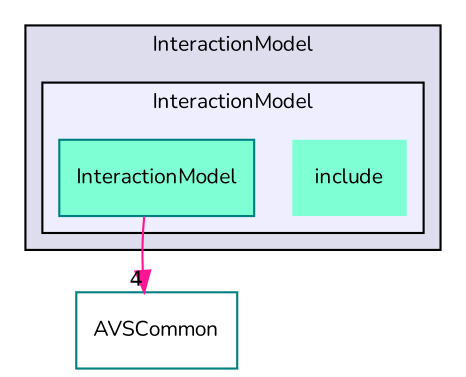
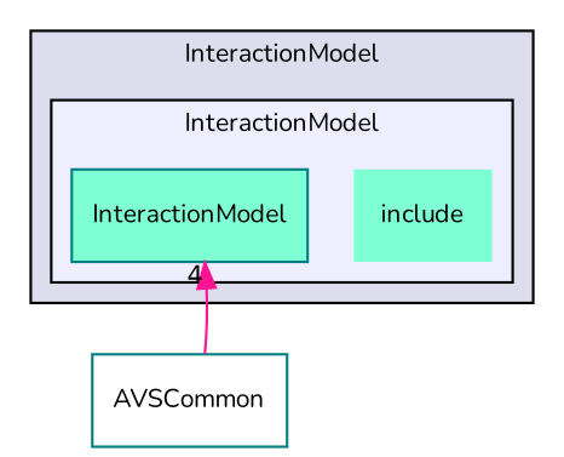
  digraph {
    compound=true
    fontname=Nunito
    node [fontname=Nunito fontsize=10 shape=box style=filled fillcolor=aquamarine color=teal]
    n1 [label=include shape=plaintext]
    n2 [label=InteractionModel]
    n3 [fillcolor=white label=AVSCommon]
    subgraph cluster_1 {
      bgcolor="#ddddee"
      fontsize=10
      label=InteractionModel
      pencolor=black
      subgraph cluster_2 {
        bgcolor="#eeeeff"
        fontsize=10
        pencolor=black
        n1
        n2
      }
    }
-   n2 -> n3 [headlabel=4 labeldistance=1.5 labelfontname=Helvetica labelfontsize=10 color=deeppink fontname=Nunito]
+   n3 -> n2 [headlabel=4 labeldistance=1.5 labelfontname=Helvetica labelfontsize=10 color=deeppink fontname=Nunito]
  }
